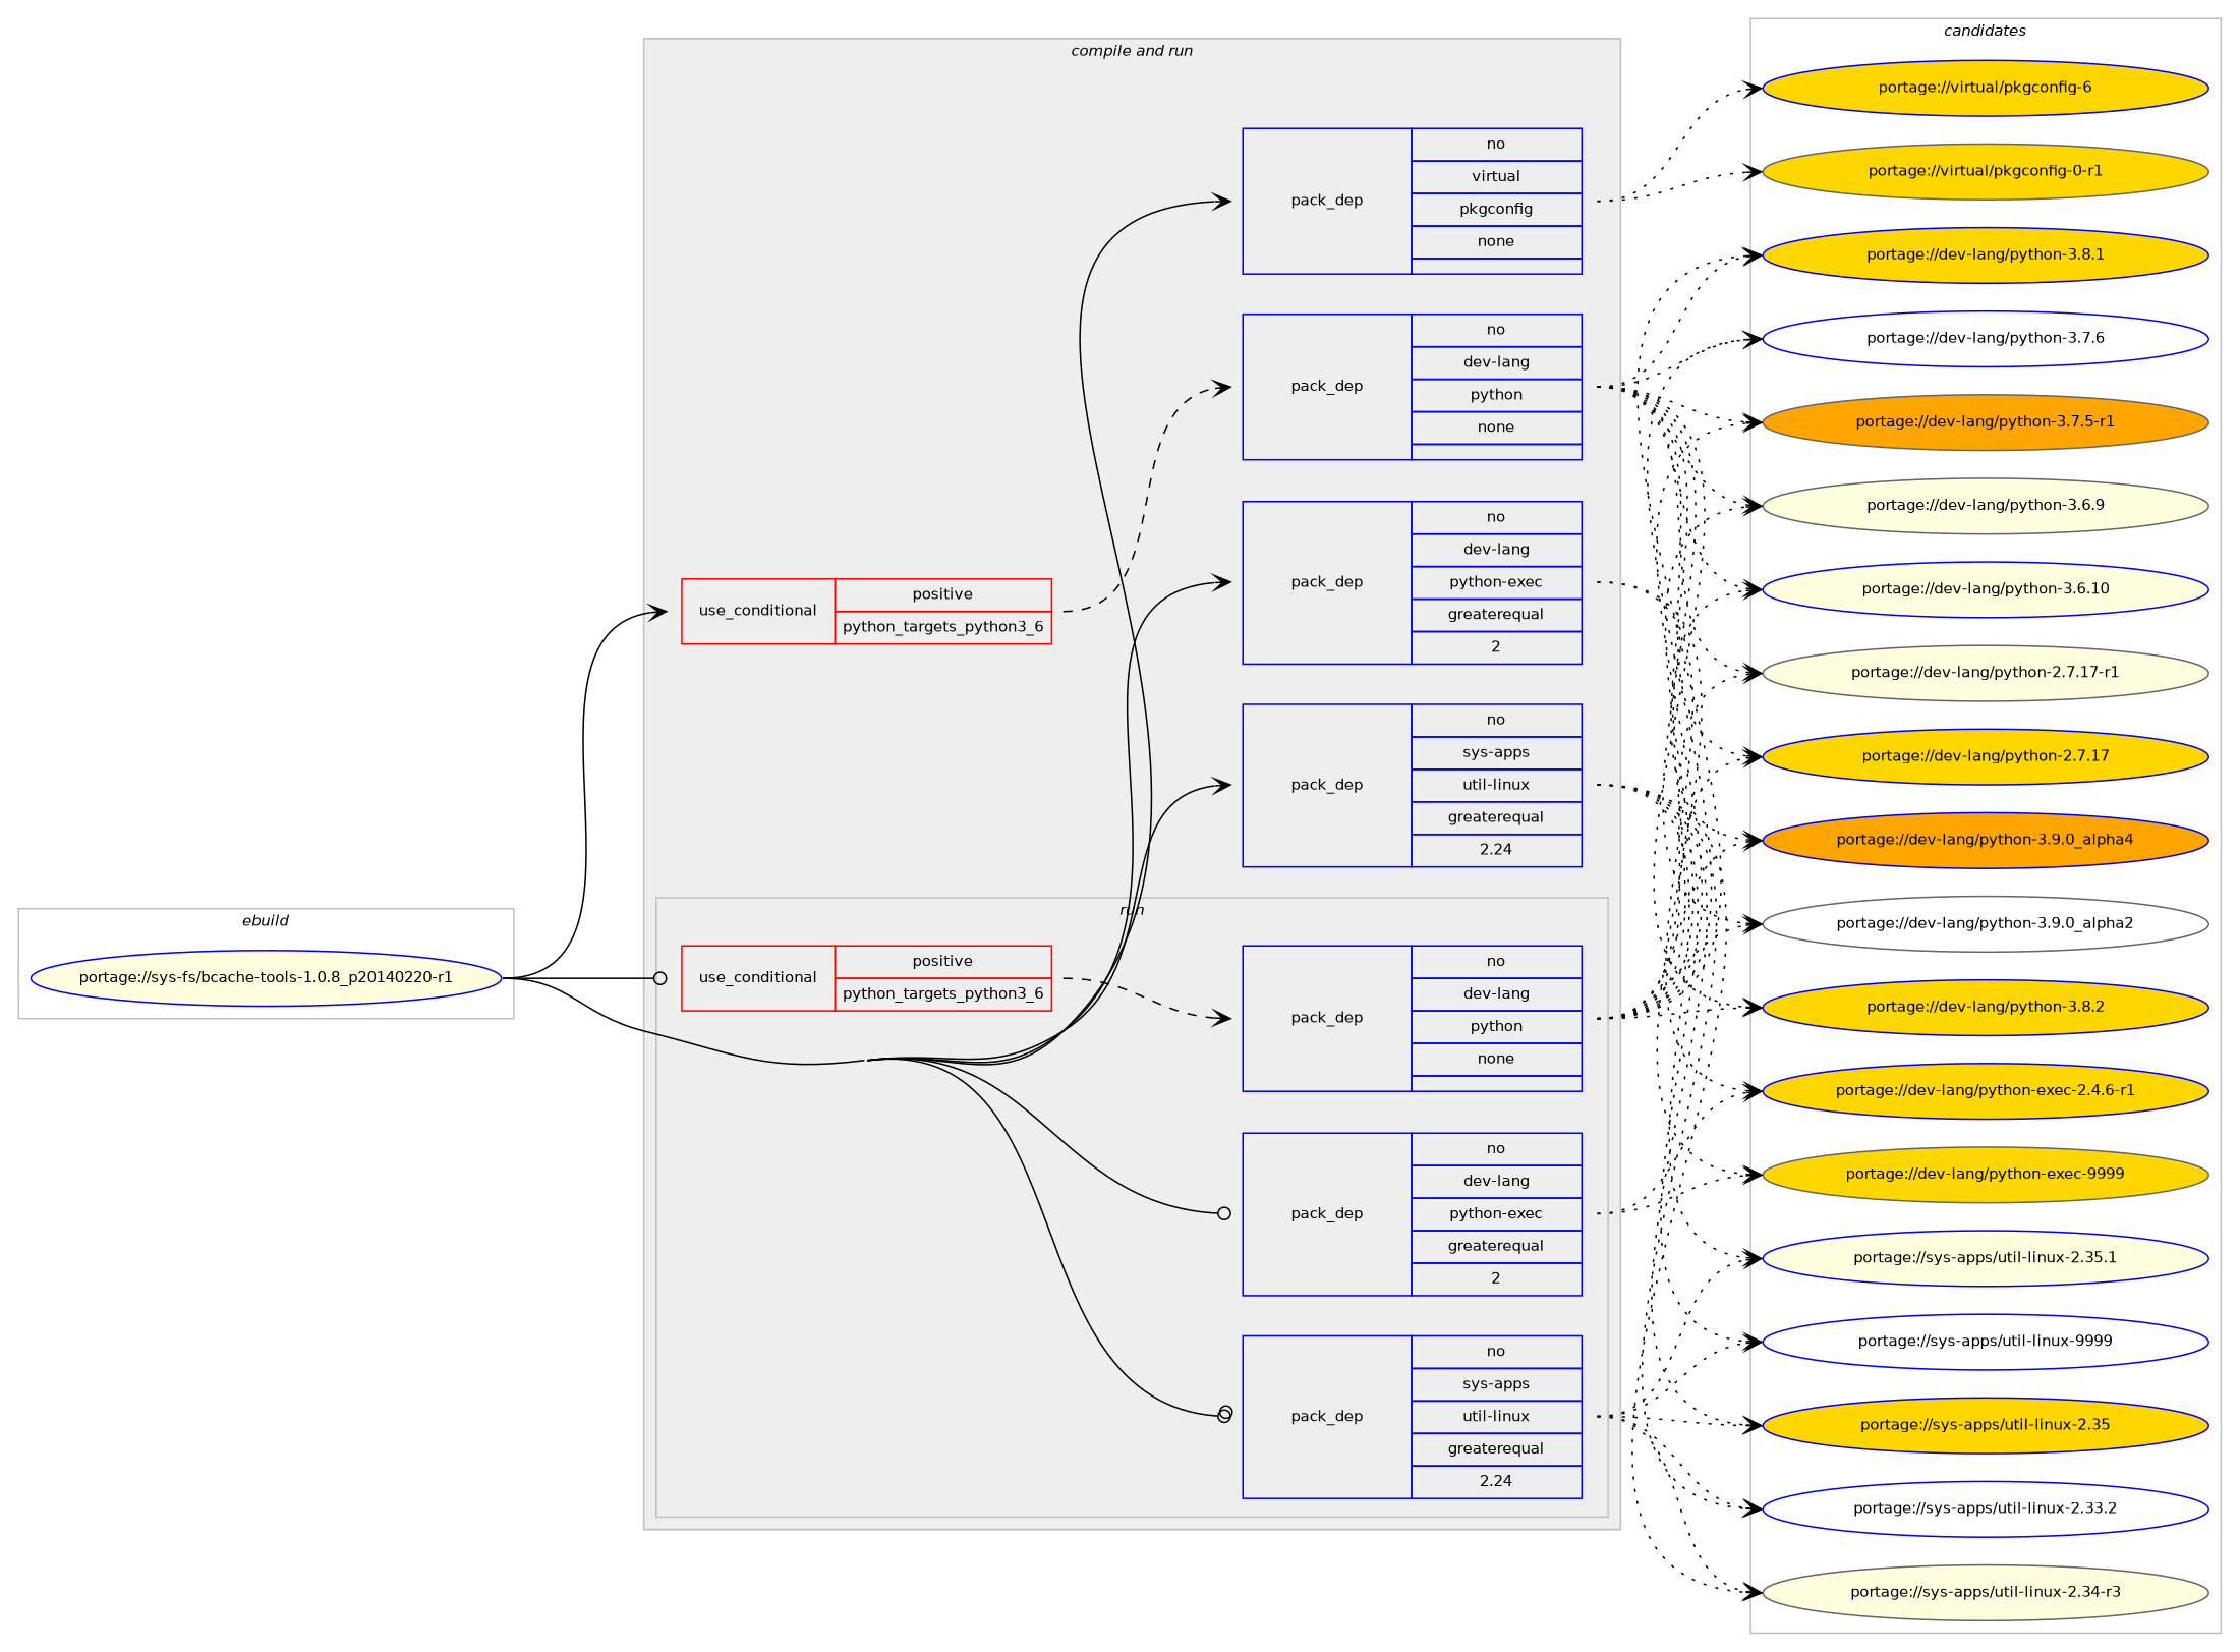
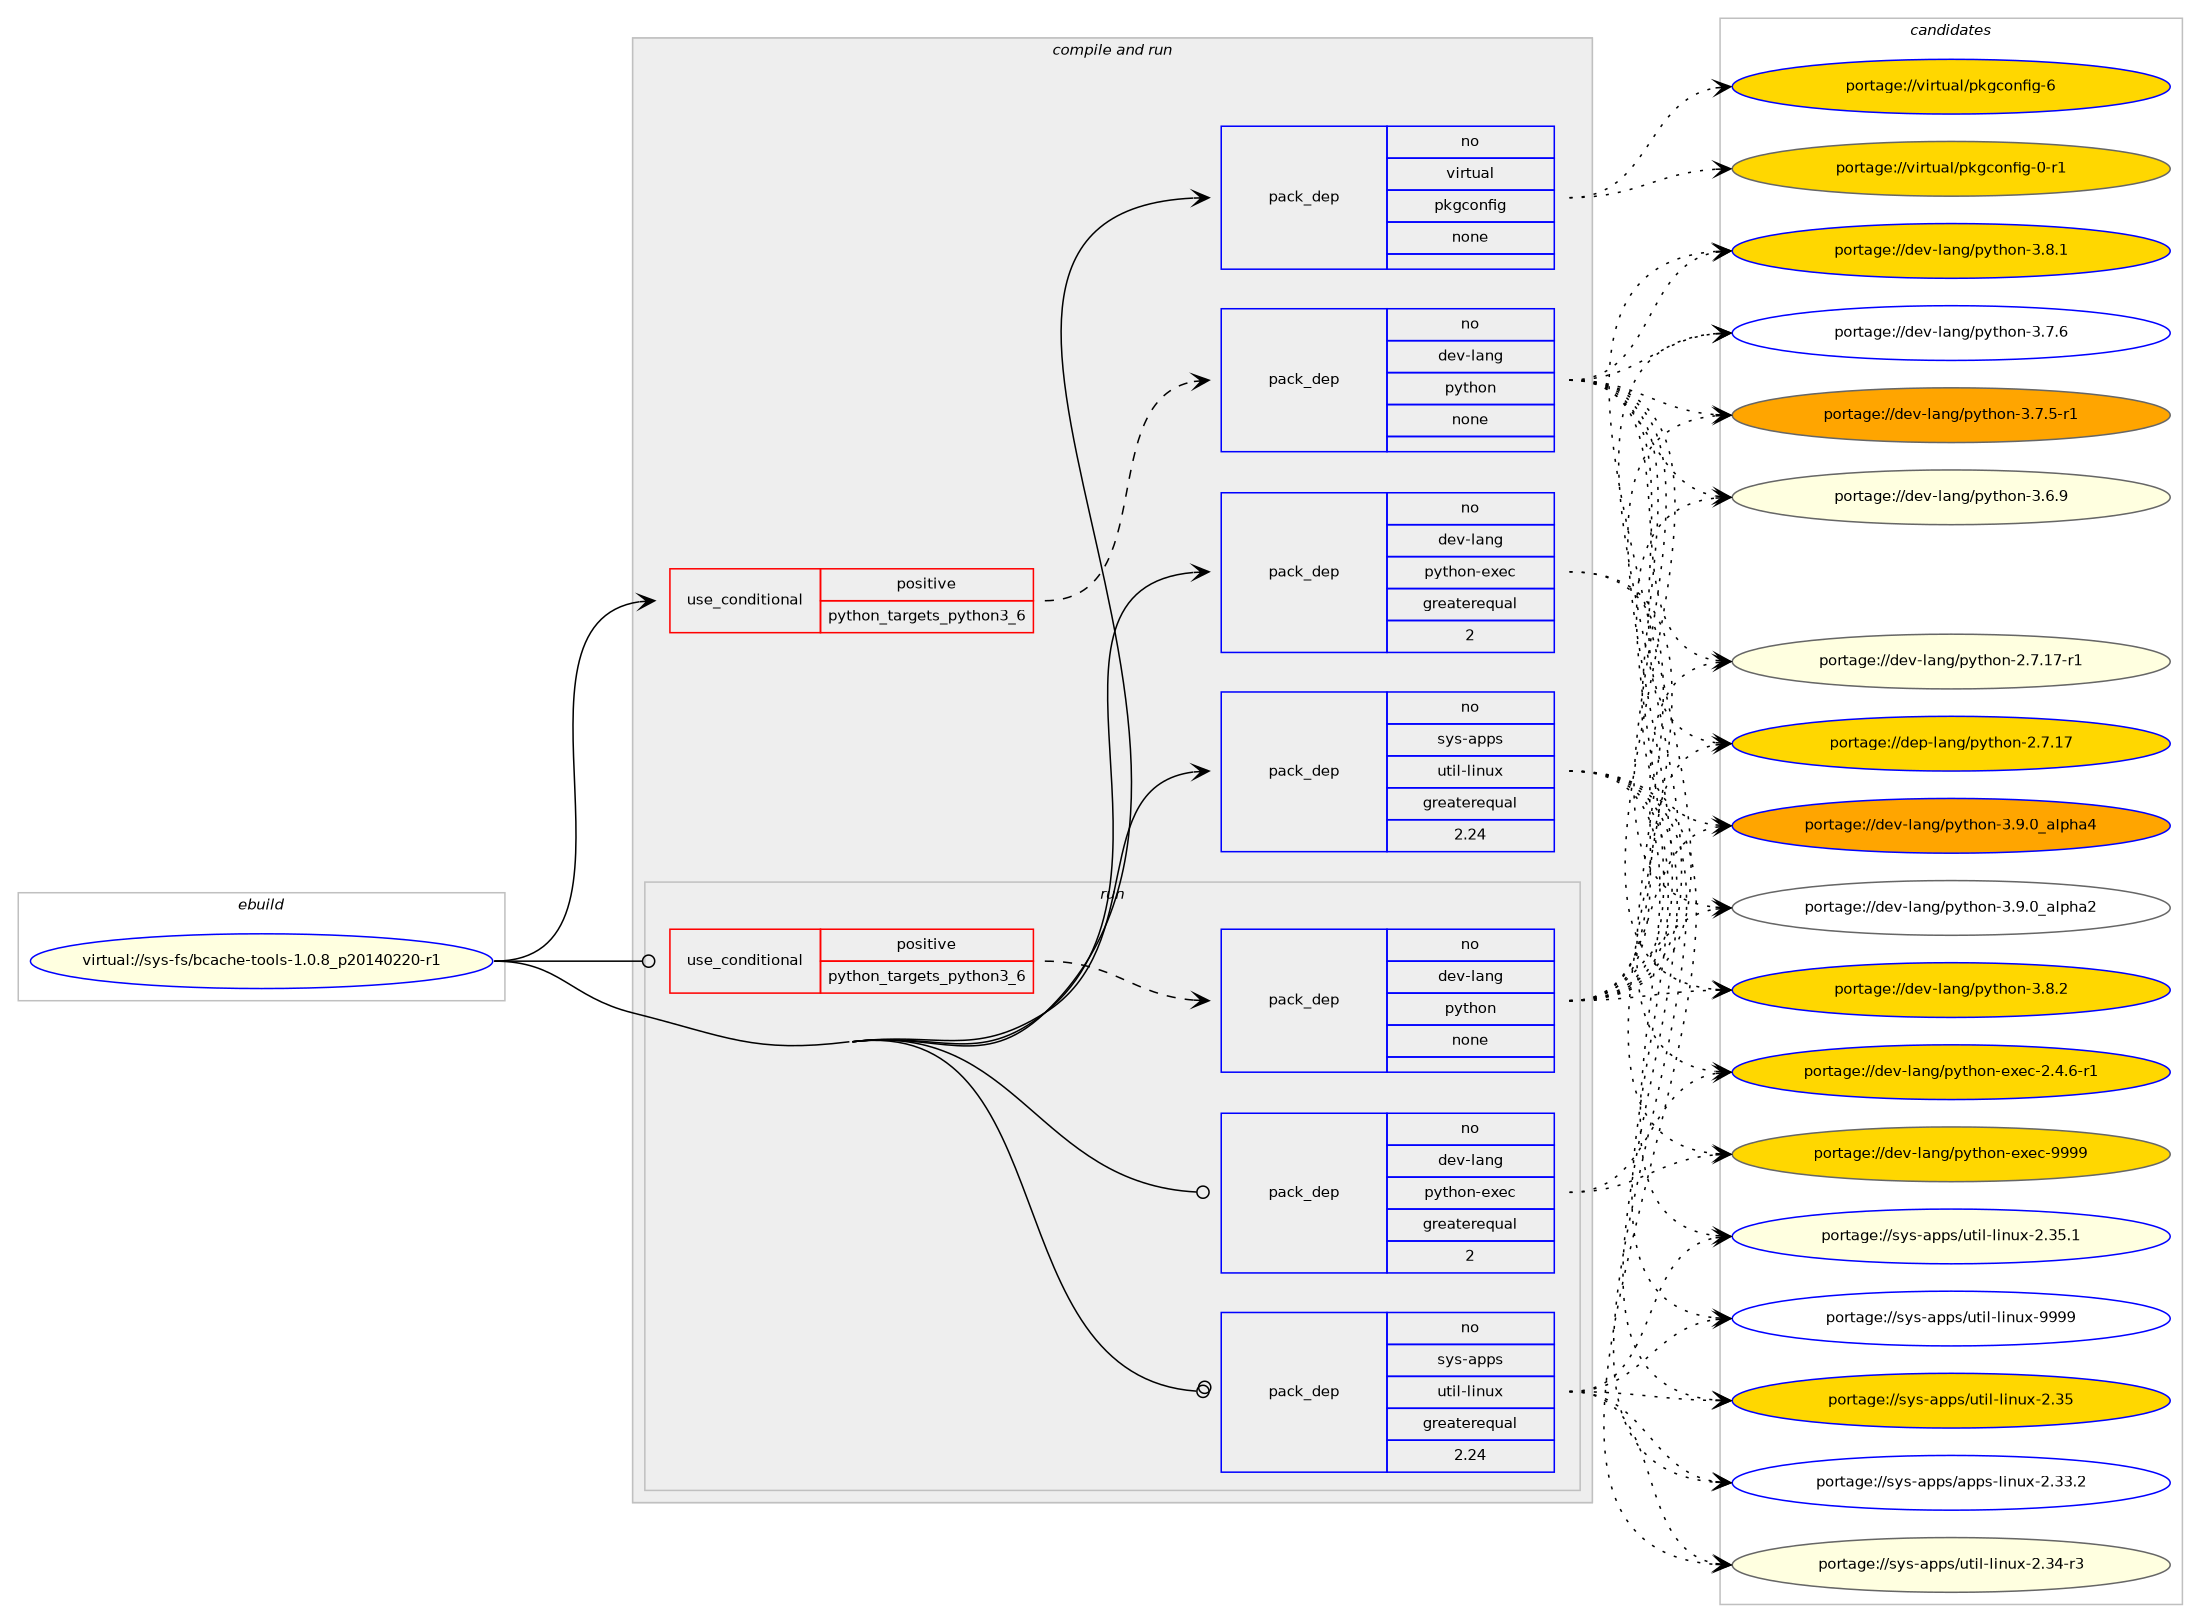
  digraph {
    compound=true
    concentrate=true
    fontname=Helvetica
    fontsize=10
    newrank=true
    rankdir=LR
    ranksep=1.5
    node [color=blue fontname=Helvetica fontsize=10 style=filled]
    edge [arrowhead=vee headport=w style=dotted tailport=e weight=100]
-   n1 [fillcolor=lightyellow label="portage://sys-fs/bcache-tools-1.0.8_p20140220-r1" width=4]
+   n1 [fillcolor=lightyellow label="virtual://sys-fs/bcache-tools-1.0.8_p20140220-r1" width=4]
    n2 [label=<<TABLE BORDER="0" CELLBORDER="1" CELLSPACING="0" CELLPADDING="4" WIDTH="220"><TR><TD ROWSPAN="6" CELLPADDING="30">pack_dep</TD></TR><TR><TD WIDTH="110">no</TD></TR><TR><TD>dev-lang</TD></TR><TR><TD>python</TD></TR><TR><TD>none</TD></TR><TR><TD></TD></TR></TABLE>> shape=none style=""]
    n3 [color=red label=<<TABLE BORDER="0" CELLBORDER="1" CELLSPACING="0" CELLPADDING="4"><TR><TD ROWSPAN="3" CELLPADDING="10">use_conditional</TD></TR><TR><TD>positive</TD></TR><TR><TD>python_targets_python3_6</TD></TR></TABLE>> shape=none style=""]
    n4 [label=<<TABLE BORDER="0" CELLBORDER="1" CELLSPACING="0" CELLPADDING="4" WIDTH="220"><TR><TD ROWSPAN="6" CELLPADDING="30">pack_dep</TD></TR><TR><TD WIDTH="110">no</TD></TR><TR><TD>dev-lang</TD></TR><TR><TD>python-exec</TD></TR><TR><TD>greaterequal</TD></TR><TR><TD>2</TD></TR></TABLE>> shape=none style=""]
    n5 [label=<<TABLE BORDER="0" CELLBORDER="1" CELLSPACING="0" CELLPADDING="4" WIDTH="220"><TR><TD ROWSPAN="6" CELLPADDING="30">pack_dep</TD></TR><TR><TD WIDTH="110">no</TD></TR><TR><TD>sys-apps</TD></TR><TR><TD>util-linux</TD></TR><TR><TD>greaterequal</TD></TR><TR><TD>2.24</TD></TR></TABLE>> shape=none style=""]
    n6 [label=<<TABLE BORDER="0" CELLBORDER="1" CELLSPACING="0" CELLPADDING="4" WIDTH="220"><TR><TD ROWSPAN="6" CELLPADDING="30">pack_dep</TD></TR><TR><TD WIDTH="110">no</TD></TR><TR><TD>virtual</TD></TR><TR><TD>pkgconfig</TD></TR><TR><TD>none</TD></TR><TR><TD></TD></TR></TABLE>> shape=none style=""]
    n7 [label=<<TABLE BORDER="0" CELLBORDER="1" CELLSPACING="0" CELLPADDING="4" WIDTH="220"><TR><TD ROWSPAN="6" CELLPADDING="30">pack_dep</TD></TR><TR><TD WIDTH="110">no</TD></TR><TR><TD>dev-lang</TD></TR><TR><TD>python</TD></TR><TR><TD>none</TD></TR><TR><TD></TD></TR></TABLE>> shape=none style=""]
    n8 [color=red label=<<TABLE BORDER="0" CELLBORDER="1" CELLSPACING="0" CELLPADDING="4"><TR><TD ROWSPAN="3" CELLPADDING="10">use_conditional</TD></TR><TR><TD>positive</TD></TR><TR><TD>python_targets_python3_6</TD></TR></TABLE>> shape=none style=""]
    n9 [label=<<TABLE BORDER="0" CELLBORDER="1" CELLSPACING="0" CELLPADDING="4" WIDTH="220"><TR><TD ROWSPAN="6" CELLPADDING="30">pack_dep</TD></TR><TR><TD WIDTH="110">no</TD></TR><TR><TD>dev-lang</TD></TR><TR><TD>python-exec</TD></TR><TR><TD>greaterequal</TD></TR><TR><TD>2</TD></TR></TABLE>> shape=none style=""]
    n10 [label=<<TABLE BORDER="0" CELLBORDER="1" CELLSPACING="0" CELLPADDING="4" WIDTH="220"><TR><TD ROWSPAN="6" CELLPADDING="30">pack_dep</TD></TR><TR><TD WIDTH="110">no</TD></TR><TR><TD>sys-apps</TD></TR><TR><TD>util-linux</TD></TR><TR><TD>greaterequal</TD></TR><TR><TD>2.24</TD></TR></TABLE>> shape=none style=""]
    n11 [fillcolor=orange label="portage://dev-lang/python-3.9.0_alpha4" width=4]
    n12 [color=gray40 fillcolor=white label="portage://dev-lang/python-3.9.0_alpha2" width=4]
    n13 [fillcolor=gold label="portage://dev-lang/python-3.8.2" width=4]
    n14 [fillcolor=gold label="portage://dev-lang/python-3.8.1" width=4]
    n15 [fillcolor=white label="portage://dev-lang/python-3.7.6" width=4]
    n16 [color=gray40 fillcolor=orange label="portage://dev-lang/python-3.7.5-r1" width=4]
    n17 [color=gray40 fillcolor=lightyellow label="portage://dev-lang/python-3.6.9" width=4]
-   n18 [fillcolor=lightyellow label="portage://dev-lang/python-3.6.10" width=4]
    n19 [color=gray40 fillcolor=lightyellow label="portage://dev-lang/python-2.7.17-r1" width=4]
-   n20 [fillcolor=gold label="portage://dev-lang/python-2.7.17" width=4]
+   n20 [fillcolor=gold label="portage://dep-lang/python-2.7.17" width=4]
    n21 [color=gray40 fillcolor=gold label="portage://dev-lang/python-exec-9999" width=4]
    n22 [fillcolor=gold label="portage://dev-lang/python-exec-2.4.6-r1" width=4]
    n23 [fillcolor=white label="portage://sys-apps/util-linux-9999" width=4]
    n24 [fillcolor=lightyellow label="portage://sys-apps/util-linux-2.35.1" width=4]
    n25 [fillcolor=gold label="portage://sys-apps/util-linux-2.35" width=4]
    n26 [color=gray40 fillcolor=lightyellow label="portage://sys-apps/util-linux-2.34-r3" width=4]
-   n27 [fillcolor=white label="portage://sys-apps/util-linux-2.33.2" width=4]
+   n27 [fillcolor=white label="portage://sys-apps/apps-linux-2.33.2" width=4]
    n28 [fillcolor=gold label="portage://virtual/pkgconfig-6" width=4]
    n29 [color=gray40 fillcolor=gold label="portage://virtual/pkgconfig-0-r1" width=4]
    subgraph cluster_1 {
      color=gray
      label=<<i>ebuild</i>>
      rank=same
      n1
    }
    subgraph cluster_2 {
      color=gray
      label=<<i>dependencies</i>>
      subgraph cluster_3 {
        color=gray
        fillcolor="#eeeeee"
        label=<<i>compile</i>>
        style=filled
        subgraph sub_4 {
          color=gray
          fillcolor="#eeeeee"
          label=<<i>compile</i>>
          style=filled
          n3
          subgraph sub_5 {
            color=gray
            fillcolor="#eeeeee"
            label=<<i>compile</i>>
            style=filled
            n2
          }
        }
        subgraph sub_6 {
          color=gray
          fillcolor="#eeeeee"
          label=<<i>compile</i>>
          style=filled
          n4
        }
        subgraph sub_7 {
          color=gray
          fillcolor="#eeeeee"
          label=<<i>compile</i>>
          style=filled
          n5
        }
        subgraph sub_8 {
          color=gray
          fillcolor="#eeeeee"
          label=<<i>compile</i>>
          style=filled
          n6
        }
      }
      subgraph cluster_9 {
        color=gray
        fillcolor="#eeeeee"
        label=<<i>compile and run</i>>
        style=filled
      }
      subgraph cluster_10 {
        color=gray
        fillcolor="#eeeeee"
        label=<<i>run</i>>
        style=filled
        subgraph sub_11 {
          color=gray
          fillcolor="#eeeeee"
          label=<<i>run</i>>
          style=filled
          n8
          subgraph sub_12 {
            color=gray
            fillcolor="#eeeeee"
            label=<<i>run</i>>
            style=filled
            n7
          }
        }
        subgraph sub_13 {
          color=gray
          fillcolor="#eeeeee"
          label=<<i>run</i>>
          style=filled
          n9
        }
        subgraph sub_14 {
          color=gray
          fillcolor="#eeeeee"
          label=<<i>run</i>>
          style=filled
          n10
        }
      }
    }
    subgraph cluster_15 {
      color=gray
      label=<<i>candidates</i>>
      rank=same
      subgraph sub_16 {
        color=black
        label=<<i>candidates</i>>
        nodesep=1
        rank=same
        n11
        n12
        n13
        n14
        n15
        n16
        n17
-       n18
        n19
        n20
      }
      subgraph sub_17 {
        color=black
        label=<<i>candidates</i>>
        nodesep=1
        rank=same
        n21
        n22
      }
      subgraph sub_18 {
        color=black
        label=<<i>candidates</i>>
        nodesep=1
        rank=same
        n23
        n24
        n25
        n26
        n27
      }
      subgraph sub_19 {
        color=black
        label=<<i>candidates</i>>
        nodesep=1
        rank=same
        n28
        n29
      }
      subgraph sub_20 {
        color=black
        label=<<i>candidates</i>>
        nodesep=1
        rank=same
        n11
        n12
        n13
        n14
        n15
        n16
        n17
-       n18
        n19
        n20
      }
      subgraph sub_21 {
        color=black
        label=<<i>candidates</i>>
        nodesep=1
        rank=same
        n21
        n22
      }
      subgraph sub_22 {
        color=black
        label=<<i>candidates</i>>
        nodesep=1
        rank=same
        n23
        n24
        n25
        n26
        n27
      }
    }
    n1 -> n3 [style=solid weight=20]
    n1 -> n4 [style=solid weight=20]
    n1 -> n5 [style=solid weight=20]
    n1 -> n6 [style=solid weight=20]
    n1 -> n8 [arrowhead=odot style=solid weight=20]
    n1 -> n9 [arrowhead=odot style=solid weight=20]
    n1 -> n10 [arrowhead=odot style=solid weight=20]
    n2 -> n11
    n2 -> n12
    n2 -> n13
    n2 -> n14
    n2 -> n15
    n2 -> n16
    n2 -> n17
-   n2 -> n18
    n2 -> n19
    n2 -> n20
    n3 -> n2 [style=dashed weight=20]
    n4 -> n21
    n4 -> n22
    n5 -> n23
    n5 -> n24
    n5 -> n25
    n5 -> n26
    n5 -> n27
    n6 -> n28
    n6 -> n29
    n7 -> n11
    n7 -> n12
    n7 -> n13
    n7 -> n14
    n7 -> n15
    n7 -> n16
    n7 -> n17
-   n7 -> n18
    n7 -> n19
    n7 -> n20
    n8 -> n7 [style=dashed weight=20]
    n9 -> n21
    n9 -> n22
    n10 -> n23
    n10 -> n24
    n10 -> n25
    n10 -> n26
    n10 -> n27
  }
